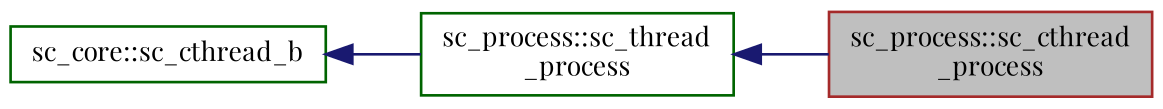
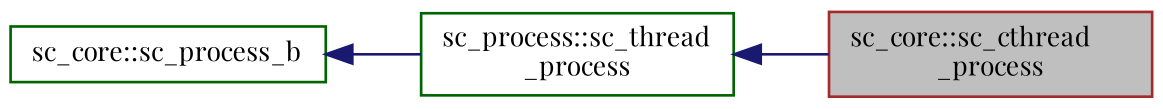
  digraph {
    fontname="Playfair Display"
    rankdir=LR
    node [color=darkgreen fillcolor=white fontname="Playfair Display" fontsize=10 shape=record style=filled]
    edge [color=midnightblue dir=back fontname="Playfair Display" fontsize=10 labelfontname=FreeSans labelfontsize=10 style=solid]
-   n1 [color=brown fillcolor=grey75 fontcolor=black height=0.2 label="sc_process::sc_cthread\l_process" width=0.4]
+   n1 [color=brown fillcolor=grey75 fontcolor=black height=0.2 label="sc_core::sc_cthread\l_process" width=0.4]
    n2 [height=0.2 label="sc_process::sc_thread\l_process" width=0.4]
-   n3 [height=0.2 label="sc_core::sc_cthread_b" width=0.4]
+   n3 [height=0.2 label="sc_core::sc_process_b" width=0.4]
    n2 -> n1
    n3 -> n2
  }
